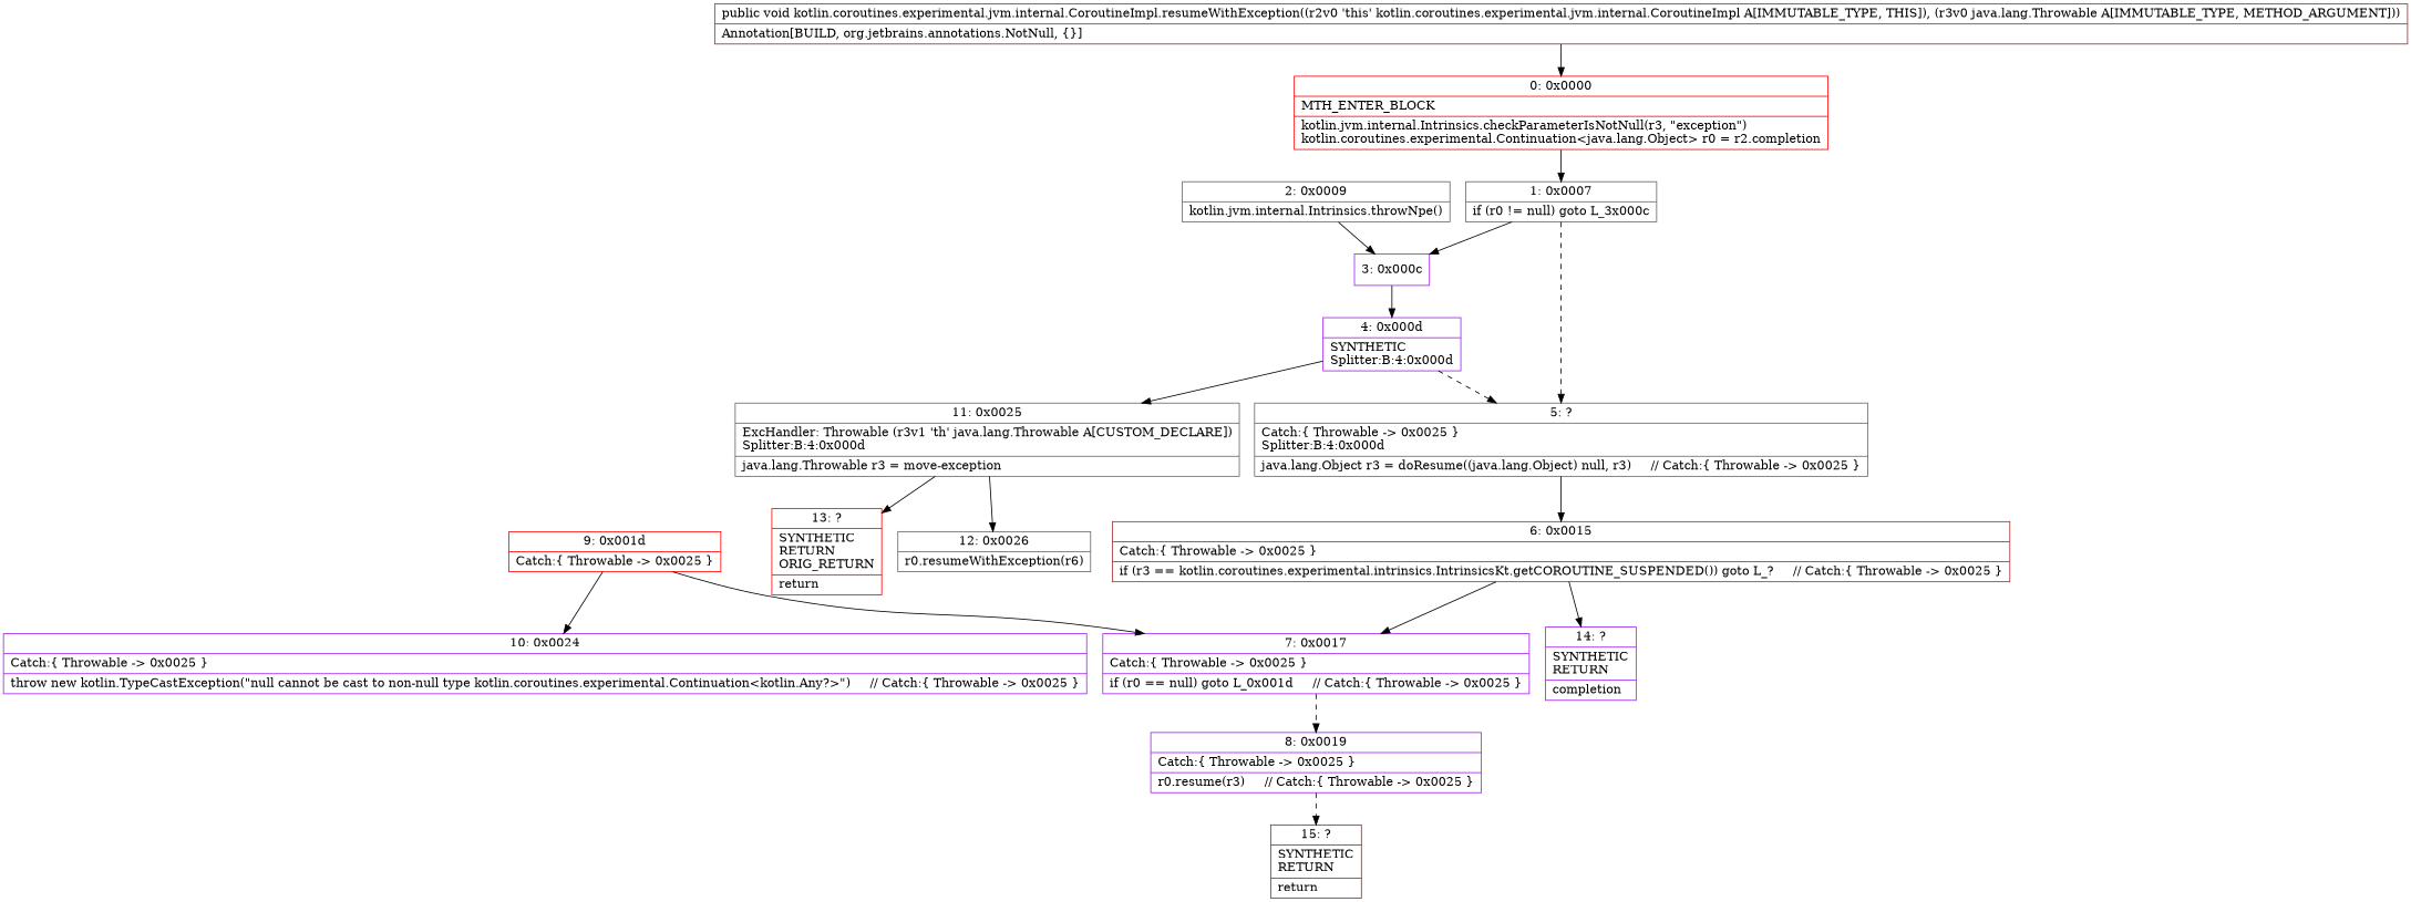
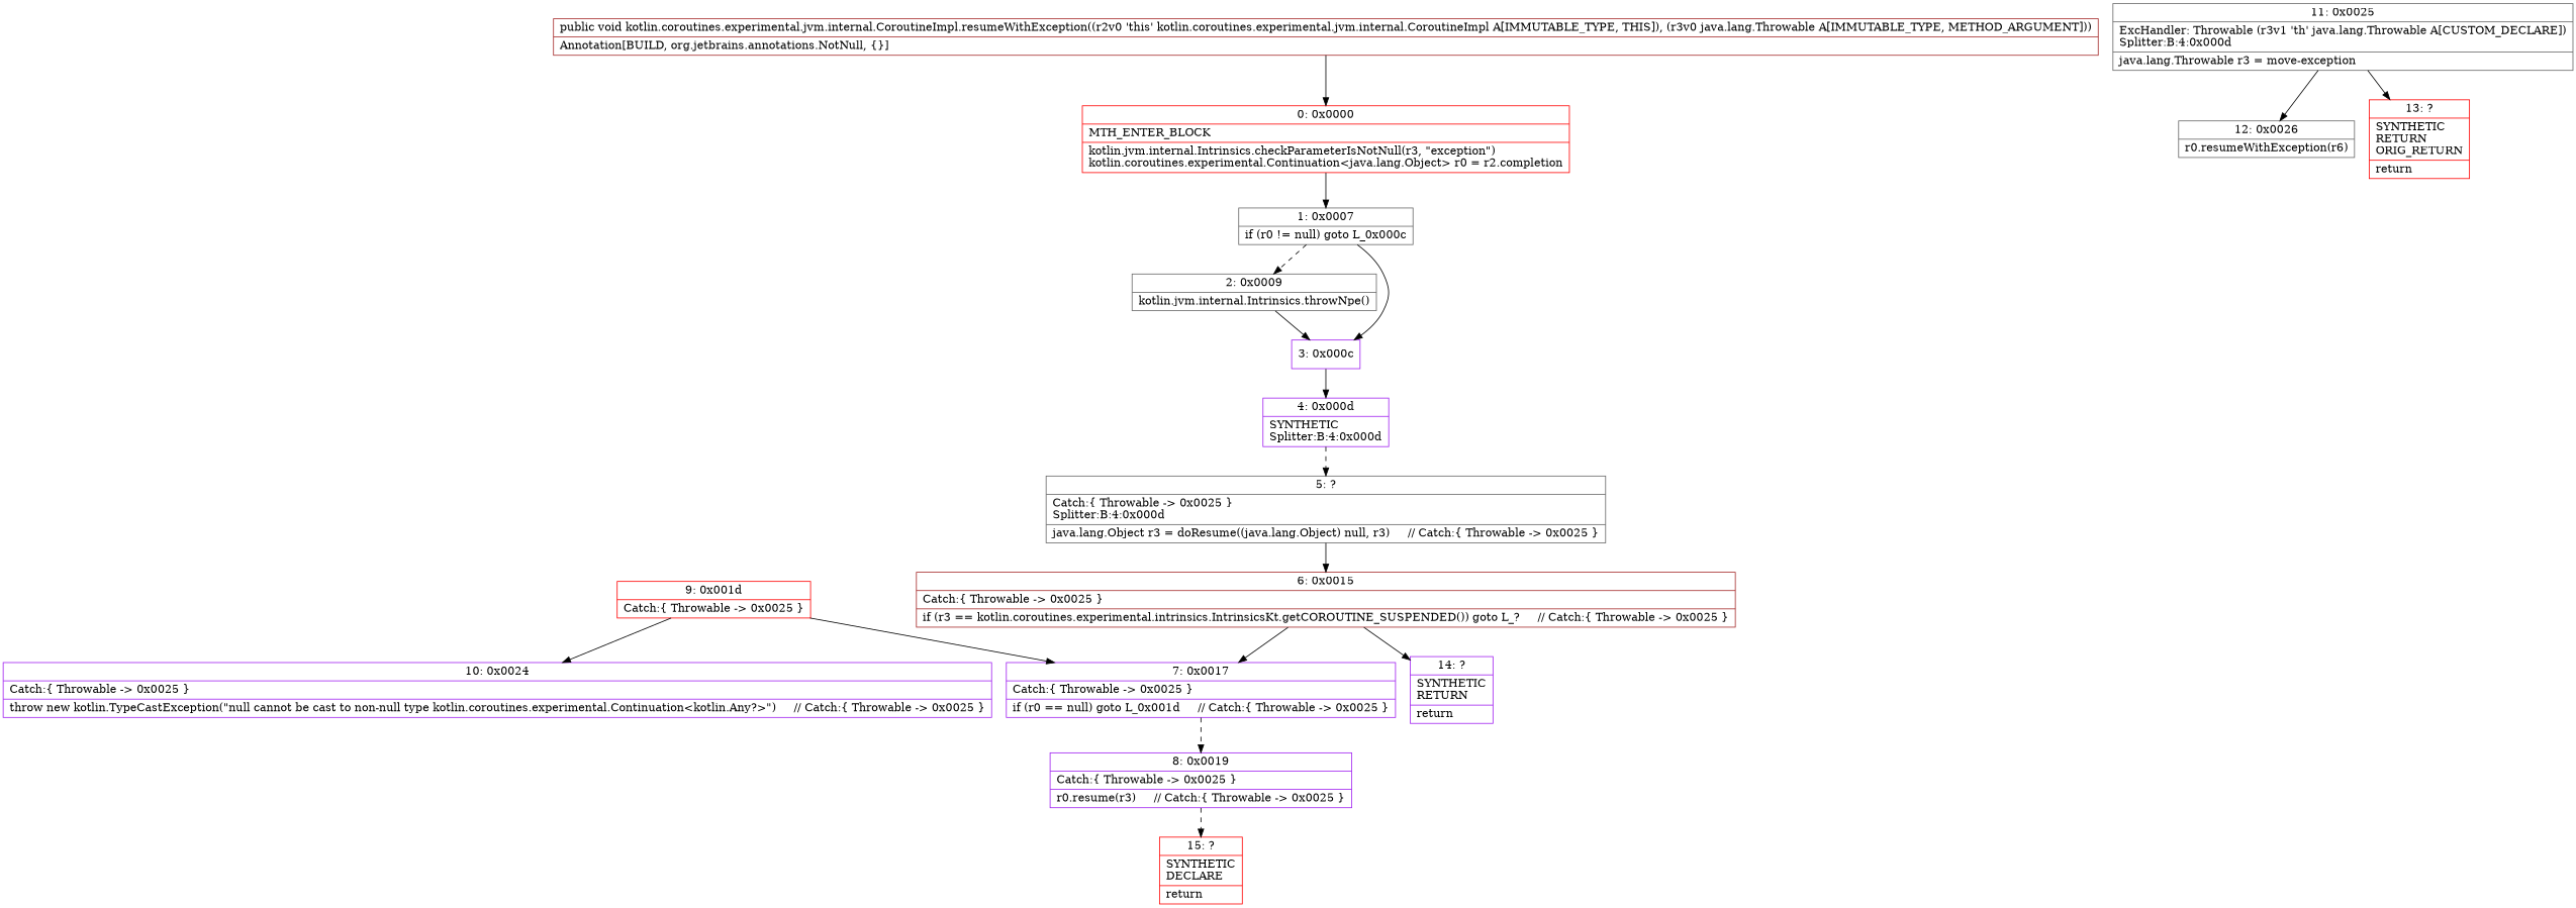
  digraph {
    node [color=purple shape=record]
    n1 [color=red label="{0\:\ 0x0000|MTH_ENTER_BLOCK\l|kotlin.jvm.internal.Intrinsics.checkParameterIsNotNull(r3, \"exception\")\lkotlin.coroutines.experimental.Continuation\<java.lang.Object\> r0 = r2.completion\l}"]
-   n2 [color=gray40 label="{1\:\ 0x0007|if (r0 != null) goto L_3x000c\l}"]
+   n2 [color=gray40 label="{1\:\ 0x0007|if (r0 != null) goto L_0x000c\l}"]
    n3 [color=gray40 label="{2\:\ 0x0009|kotlin.jvm.internal.Intrinsics.throwNpe()\l}"]
    n4 [label="{3\:\ 0x000c}"]
    n5 [label="{4\:\ 0x000d|SYNTHETIC\lSplitter:B:4:0x000d\l}"]
    n6 [color=gray40 label="{5\:\ ?|Catch:\{ Throwable \-\> 0x0025 \}\lSplitter:B:4:0x000d\l|java.lang.Object r3 = doResume((java.lang.Object) null, r3)     \/\/ Catch:\{ Throwable \-\> 0x0025 \}\l}"]
    n7 [color=gray40 label="{11\:\ 0x0025|ExcHandler: Throwable (r3v1 'th' java.lang.Throwable A[CUSTOM_DECLARE])\lSplitter:B:4:0x000d\l|java.lang.Throwable r3 = move\-exception\l}"]
    n8 [color=brown label="{6\:\ 0x0015|Catch:\{ Throwable \-\> 0x0025 \}\l|if (r3 == kotlin.coroutines.experimental.intrinsics.IntrinsicsKt.getCOROUTINE_SUSPENDED()) goto L_?     \/\/ Catch:\{ Throwable \-\> 0x0025 \}\l}"]
    n9 [color=gray40 label="{12\:\ 0x0026|r0.resumeWithException(r6)\l}"]
    n10 [color=red label="{13\:\ ?|SYNTHETIC\lRETURN\lORIG_RETURN\l|return\l}"]
    n11 [label="{7\:\ 0x0017|Catch:\{ Throwable \-\> 0x0025 \}\l|if (r0 == null) goto L_0x001d     \/\/ Catch:\{ Throwable \-\> 0x0025 \}\l}"]
-   n12 [label="{14\:\ ?|SYNTHETIC\lRETURN\l|completion\l}"]
+   n12 [label="{14\:\ ?|SYNTHETIC\lRETURN\l|return\l}"]
    n13 [label="{8\:\ 0x0019|Catch:\{ Throwable \-\> 0x0025 \}\l|r0.resume(r3)     \/\/ Catch:\{ Throwable \-\> 0x0025 \}\l}"]
-   n14 [color=red label="{15\:\ ?|SYNTHETIC\lRETURN\l|return\l}"]
+   n14 [color=red label="{15\:\ ?|SYNTHETIC\lDECLARE\l|return\l}"]
    n15 [color=red label="{9\:\ 0x001d|Catch:\{ Throwable \-\> 0x0025 \}\l}"]
    n16 [label="{10\:\ 0x0024|Catch:\{ Throwable \-\> 0x0025 \}\l|throw new kotlin.TypeCastException(\"null cannot be cast to non\-null type kotlin.coroutines.experimental.Continuation\<kotlin.Any?\>\")     \/\/ Catch:\{ Throwable \-\> 0x0025 \}\l}"]
    n17 [color=brown label="{public void kotlin.coroutines.experimental.jvm.internal.CoroutineImpl.resumeWithException((r2v0 'this' kotlin.coroutines.experimental.jvm.internal.CoroutineImpl A[IMMUTABLE_TYPE, THIS]), (r3v0 java.lang.Throwable A[IMMUTABLE_TYPE, METHOD_ARGUMENT]))  | Annotation[BUILD, org.jetbrains.annotations.NotNull, \{\}]\l}"]
    n1 -> n2
-   n2 -> n6 [style=dashed]
+   n2 -> n3 [style=dashed]
    n2 -> n4
    n3 -> n4
    n4 -> n5
    n5 -> n6 [style=dashed]
-   n5 -> n7
    n6 -> n8
    n7 -> n9
    n7 -> n10
    n8 -> n11 [style=solid]
    n8 -> n12
    n11 -> n13 [style=dashed]
    n13 -> n14 [style=dashed]
    n15 -> n11
    n15 -> n16
    n17 -> n1
  }
